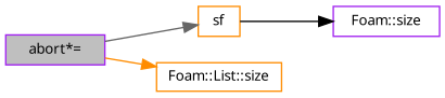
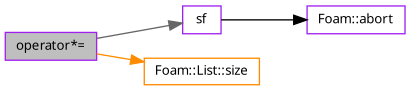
  digraph {
    fontname="Noto Sans"
    rankdir=LR
    node [color=purple fontname="Noto Sans" fontsize=10 shape=record]
    edge [fontname="Noto Sans" fontsize=10 labelfontname=FreeSans labelfontsize=10 style=solid]
-   n1 [fillcolor=grey75 fontcolor=black height=0.2 label="abort*=" style=filled width=0.4]
-   n2 [color=darkorange height=0.2 label=sf width=0.4]
+   n1 [fillcolor=grey75 fontcolor=black height=0.2 label="operator*=" style=filled width=0.4]
+   n2 [height=0.2 label=sf width=0.4]
    n3 [color=darkorange height=0.2 label="Foam::List::size" width=0.4]
-   n4 [height=0.2 label="Foam::size" width=0.4]
+   n4 [height=0.2 label="Foam::abort" width=0.4]
    n1 -> n2 [color=gray40]
    n1 -> n3 [color=darkorange]
    n2 -> n4 [color=black]
  }
